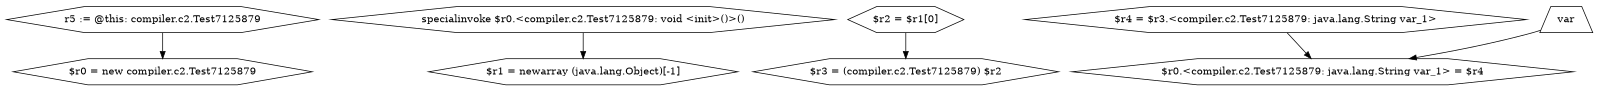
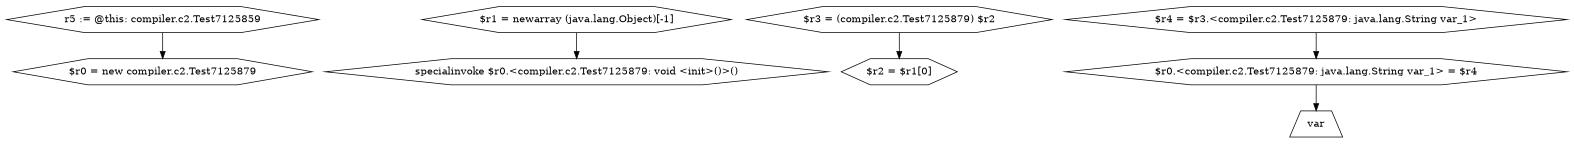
  digraph {
    node [shape=hexagon]
-   "r5 := @this: compiler.c2.Test7125879"
+   "r5 := @this: compiler.c2.Test7125879" [label="r5 := @this: compiler.c2.Test7125859"]
    "$r0 = new compiler.c2.Test7125879"
    "specialinvoke $r0.<compiler.c2.Test7125879: void <init>()>()"
    "$r1 = newarray (java.lang.Object)[-1]"
    "$r2 = $r1[0]"
    "$r3 = (compiler.c2.Test7125879) $r2"
    "$r4 = $r3.<compiler.c2.Test7125879: java.lang.String var_1>"
    "$r0.<compiler.c2.Test7125879: java.lang.String var_1> = $r4"
    n9 [label=var shape=trapezium]
    "r5 := @this: compiler.c2.Test7125879" -> "$r0 = new compiler.c2.Test7125879"
-   "specialinvoke $r0.<compiler.c2.Test7125879: void <init>()>()" -> "$r1 = newarray (java.lang.Object)[-1]"
-   "$r2 = $r1[0]" -> "$r3 = (compiler.c2.Test7125879) $r2"
+   "$r1 = newarray (java.lang.Object)[-1]" -> "specialinvoke $r0.<compiler.c2.Test7125879: void <init>()>()"
+   "$r3 = (compiler.c2.Test7125879) $r2" -> "$r2 = $r1[0]"
    "$r4 = $r3.<compiler.c2.Test7125879: java.lang.String var_1>" -> "$r0.<compiler.c2.Test7125879: java.lang.String var_1> = $r4"
-   n9 -> "$r0.<compiler.c2.Test7125879: java.lang.String var_1> = $r4"
+   "$r0.<compiler.c2.Test7125879: java.lang.String var_1> = $r4" -> n9
  }
